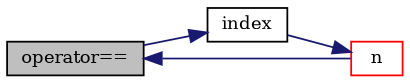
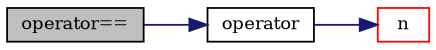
  digraph {
    fontname="DejaVu Serif"
    rankdir=LR
    node [color=black fontname="DejaVu Serif" fontsize=10 shape=record]
    edge [color=midnightblue fontname="DejaVu Serif" fontsize=10 labelfontname=FreeSans labelfontsize=10 style=solid]
    n1 [fillcolor=grey75 fontcolor=black height=0.2 label="operator==" style=filled width=0.4]
-   n2 [height=0.2 label=index width=0.4]
+   n2 [height=0.2 label=operator width=0.4]
    n3 [color=red height=0.2 label=n width=0.4]
    n1 -> n2
    n2 -> n3
-   n3 -> n1
  }
